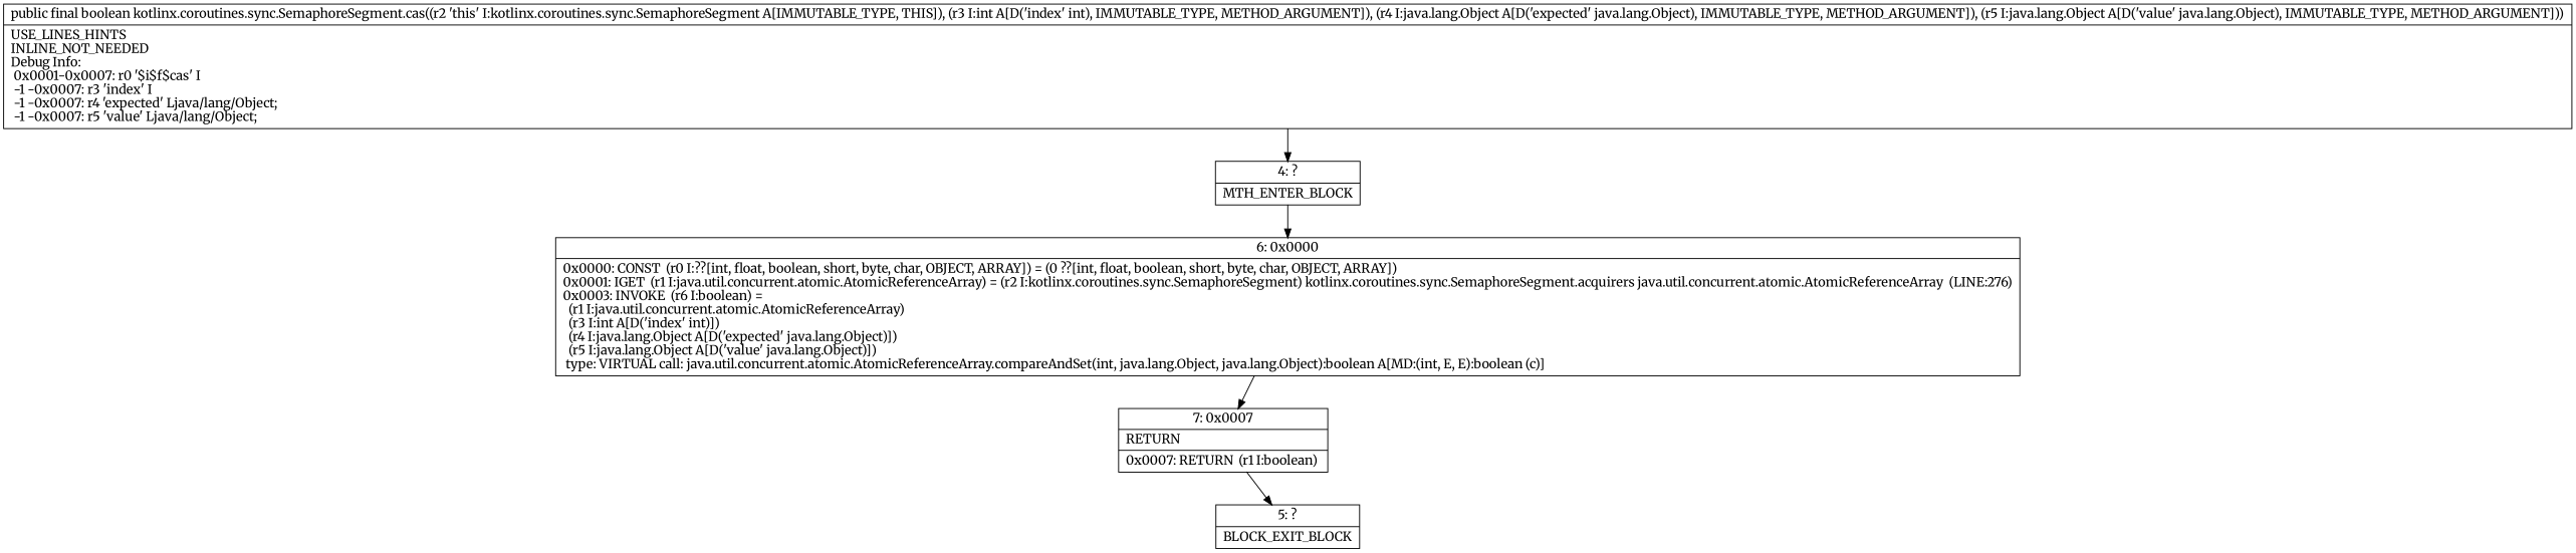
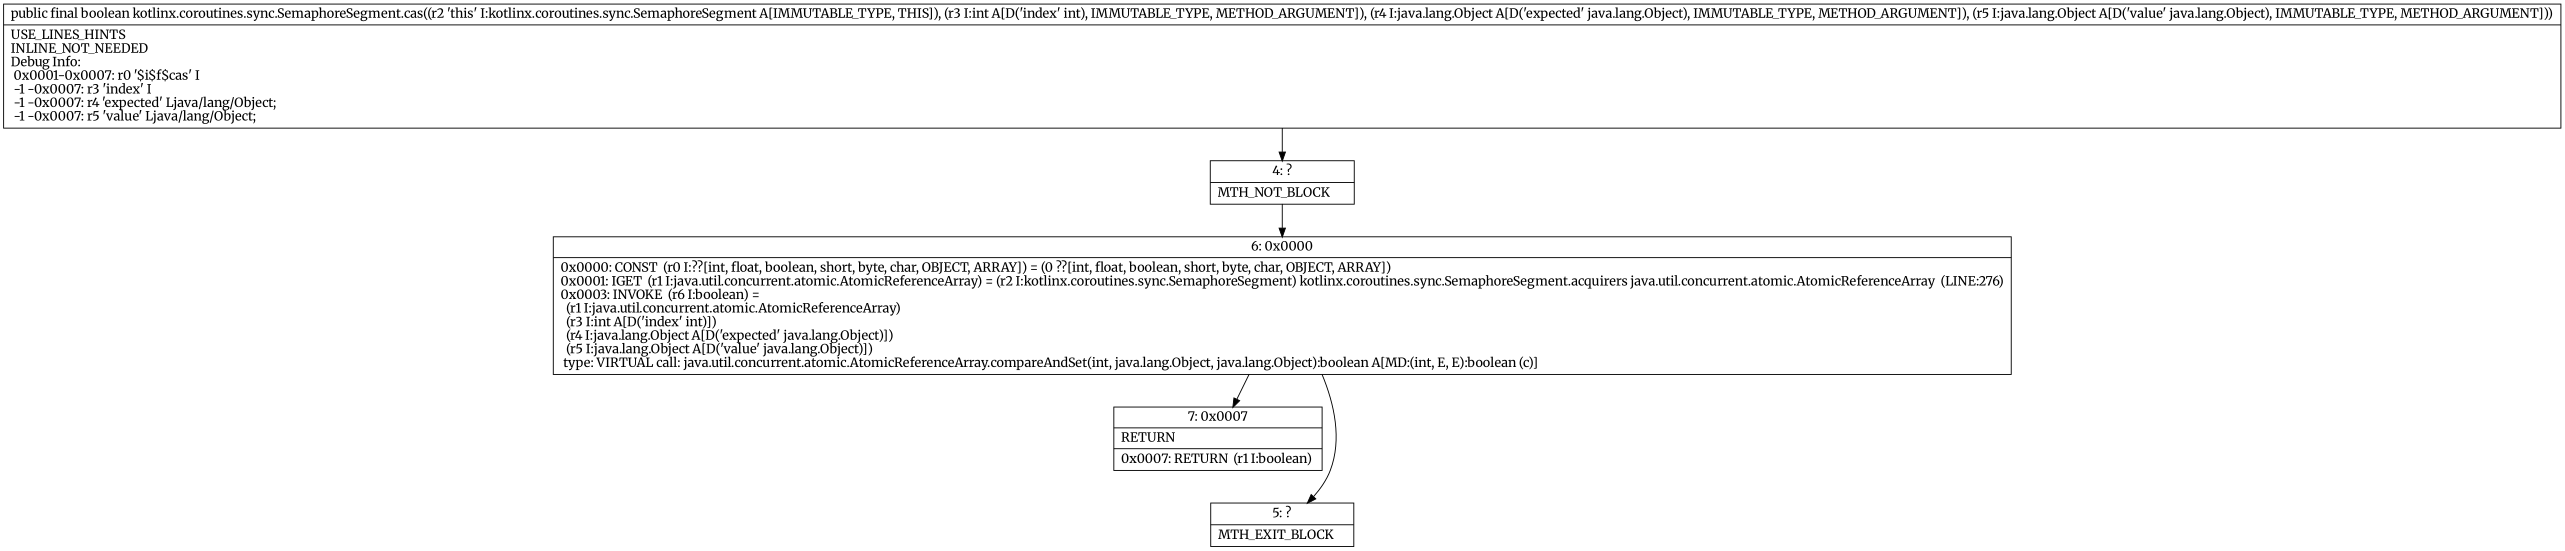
  digraph {
    fontname=Merriweather
    node [fontname=Merriweather shape=record]
    edge [fontname=Merriweather]
-   n1 [label="{4\:\ ?|MTH_ENTER_BLOCK\l}"]
+   n1 [label="{4\:\ ?|MTH_NOT_BLOCK\l}"]
    n2 [label="{6\:\ 0x0000|0x0000: CONST  (r0 I:??[int, float, boolean, short, byte, char, OBJECT, ARRAY]) = (0 ??[int, float, boolean, short, byte, char, OBJECT, ARRAY]) \l0x0001: IGET  (r1 I:java.util.concurrent.atomic.AtomicReferenceArray) = (r2 I:kotlinx.coroutines.sync.SemaphoreSegment) kotlinx.coroutines.sync.SemaphoreSegment.acquirers java.util.concurrent.atomic.AtomicReferenceArray  (LINE:276)\l0x0003: INVOKE  (r6 I:boolean) = \l  (r1 I:java.util.concurrent.atomic.AtomicReferenceArray)\l  (r3 I:int A[D('index' int)])\l  (r4 I:java.lang.Object A[D('expected' java.lang.Object)])\l  (r5 I:java.lang.Object A[D('value' java.lang.Object)])\l type: VIRTUAL call: java.util.concurrent.atomic.AtomicReferenceArray.compareAndSet(int, java.lang.Object, java.lang.Object):boolean A[MD:(int, E, E):boolean (c)]\l}"]
    n3 [label="{7\:\ 0x0007|RETURN\l|0x0007: RETURN  (r1 I:boolean) \l}"]
-   n4 [label="{5\:\ ?|BLOCK_EXIT_BLOCK\l}"]
+   n4 [label="{5\:\ ?|MTH_EXIT_BLOCK\l}"]
    n5 [label="{public final boolean kotlinx.coroutines.sync.SemaphoreSegment.cas((r2 'this' I:kotlinx.coroutines.sync.SemaphoreSegment A[IMMUTABLE_TYPE, THIS]), (r3 I:int A[D('index' int), IMMUTABLE_TYPE, METHOD_ARGUMENT]), (r4 I:java.lang.Object A[D('expected' java.lang.Object), IMMUTABLE_TYPE, METHOD_ARGUMENT]), (r5 I:java.lang.Object A[D('value' java.lang.Object), IMMUTABLE_TYPE, METHOD_ARGUMENT]))  | USE_LINES_HINTS\lINLINE_NOT_NEEDED\lDebug Info:\l  0x0001\-0x0007: r0 '$i$f$cas' I\l  \-1 \-0x0007: r3 'index' I\l  \-1 \-0x0007: r4 'expected' Ljava\/lang\/Object;\l  \-1 \-0x0007: r5 'value' Ljava\/lang\/Object;\l}"]
    n1 -> n2
    n2 -> n3
-   n3 -> n4
+   n2 -> n4
    n5 -> n1
  }
